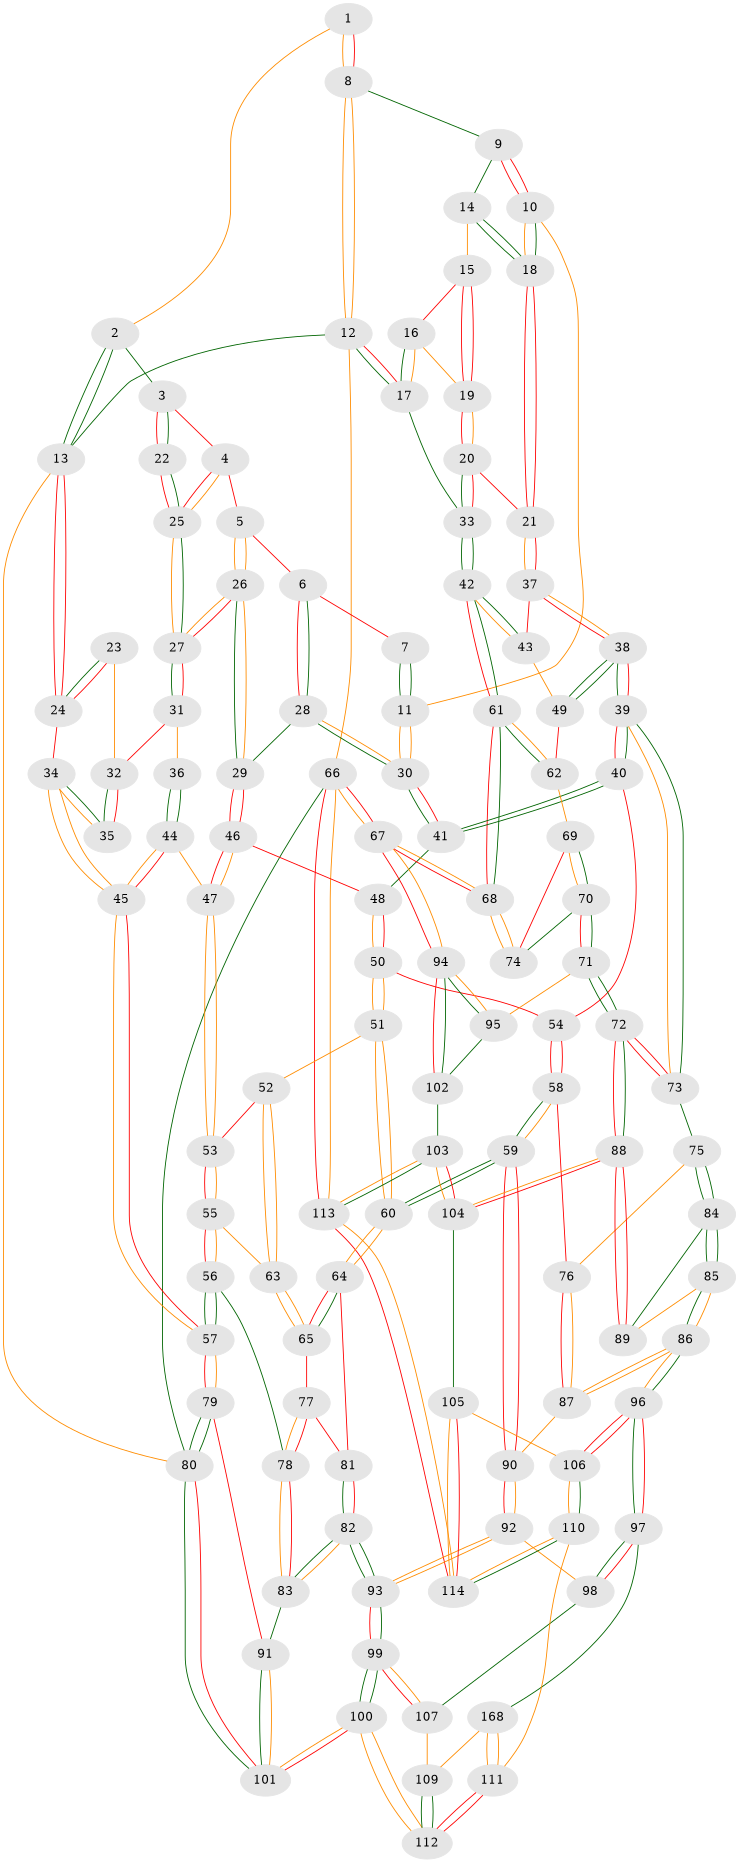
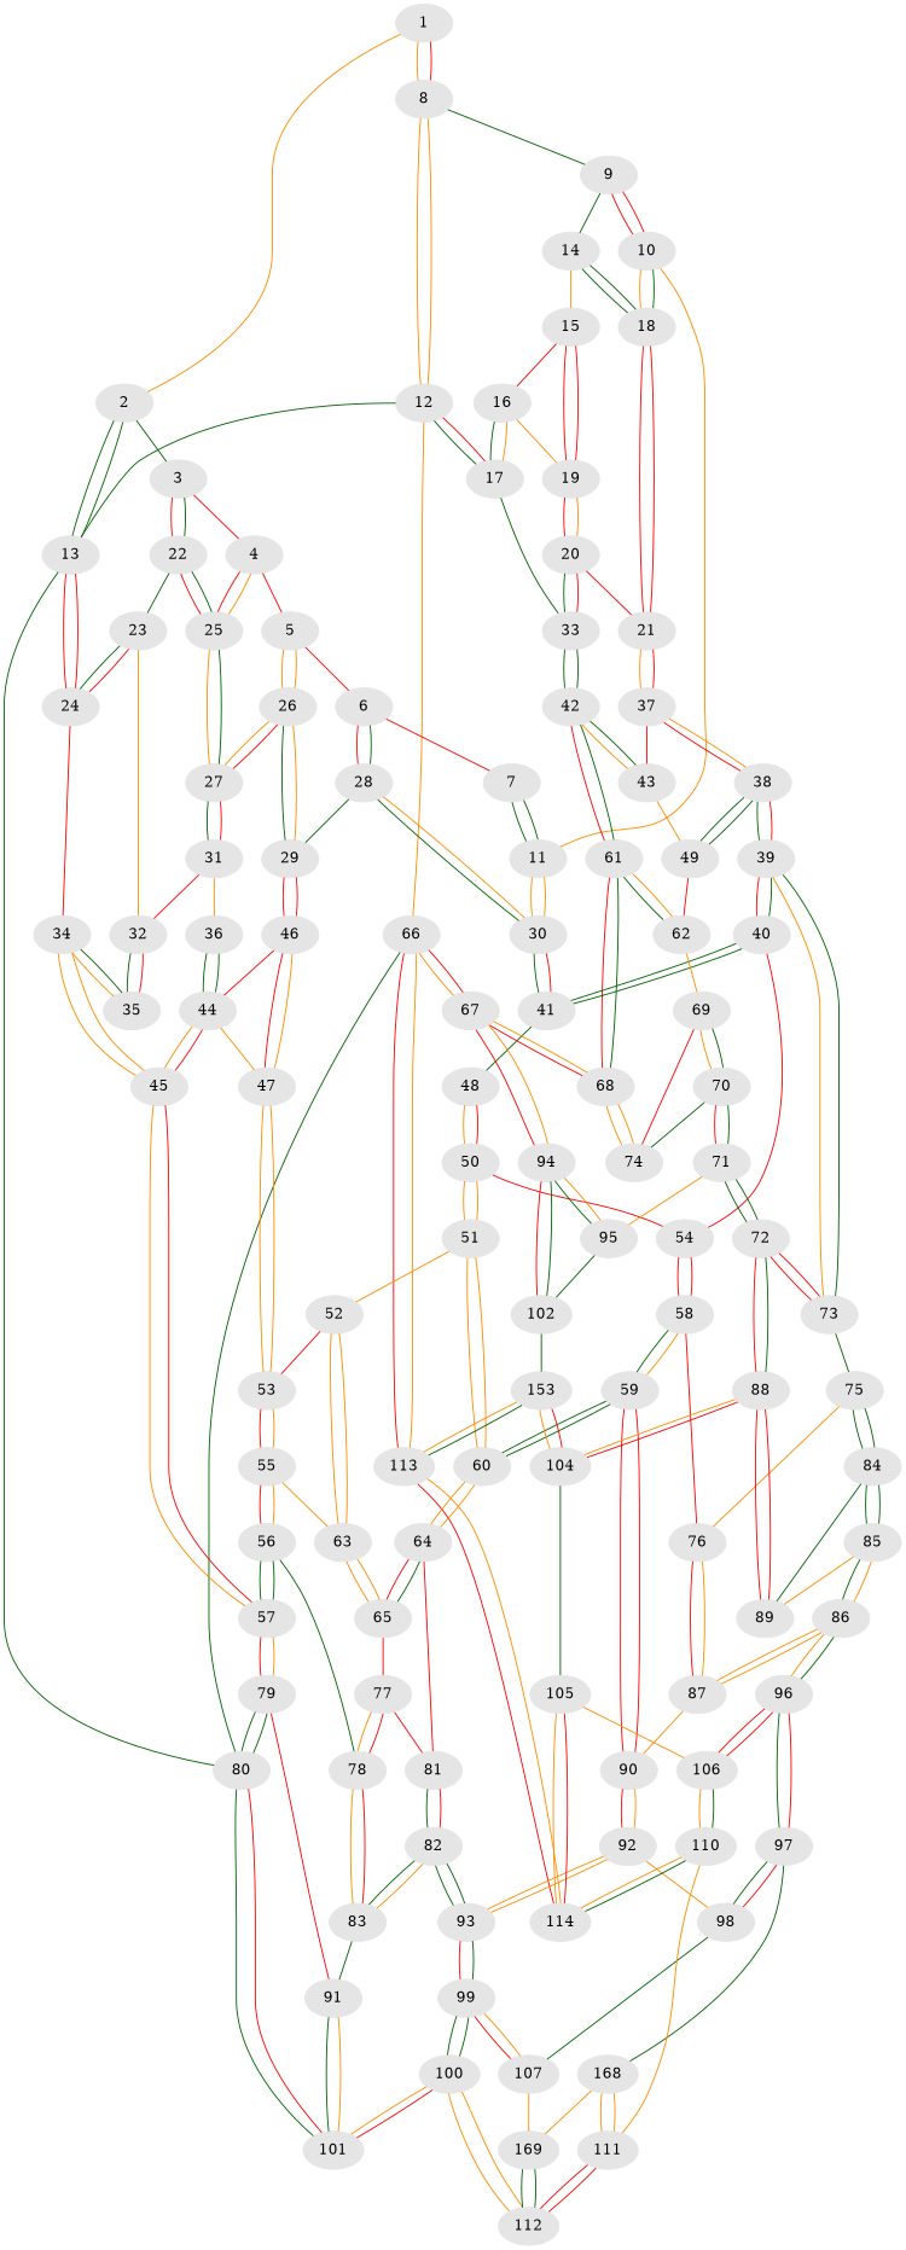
  graph {
    node [color=gray90 style=filled]
    edge [color=darkorange]
    1
    2
    8
    3
    13
    9
    12
    4
    22
    24
    80
    5
    25
    23
    6
    26
    27
    7
    28
    29
    11
    30
    10
    14
    17
    66
    18
    15
    21
    41
    33
    67
    113
    34
    101
    16
    19
    20
    42
    37
    38
    43
    32
    35
    45
    31
    46
    36
    48
    47
    44
    61
    57
    39
    49
    40
    73
    62
    54
    75
    58
    50
    68
    53
    79
    55
    51
    69
    52
    60
    63
    64
    65
    56
    59
    76
    78
    83
    91
    90
    87
    92
    81
    74
    70
    77
    82
    94
    114
    95
    102
    71
    72
    88
    89
    104
    84
    85
    93
    99
    86
    96
    97
    106
    105
    98
    107
    100
-   103
+   103 [label=153]
    n110 [label=168]
    110
-   109
+   109 [label=169]
    111
    112
    1 -- 2
    1 -- 8
    1 -- 8 [color=red]
    2 -- 3 [color=darkgreen]
    2 -- 13 [color=darkgreen]
    2 -- 13 [color=darkgreen]
    8 -- 9 [color=darkgreen]
    8 -- 12
    8 -- 12
    3 -- 4 [color=red]
    3 -- 22 [color=red]
    3 -- 22 [color=darkgreen]
    13 -- 24 [color=red]
    13 -- 24 [color=red]
-   13 -- 80
+   13 -- 80 [color=darkgreen]
    9 -- 10 [color=red]
    9 -- 10 [color=red]
    9 -- 14 [color=darkgreen]
    12 -- 13 [color=darkgreen]
    12 -- 17 [color=darkgreen]
    12 -- 17 [color=red]
    12 -- 66
    4 -- 5 [color=red]
    4 -- 25 [color=red]
    4 -- 25
    22 -- 25 [color=red]
    22 -- 25 [color=darkgreen]
+   22 -- 23 [color=darkgreen]
    24 -- 34 [color=red]
    80 -- 101 [color=darkgreen]
    80 -- 101 [color=red]
    5 -- 6 [color=red]
    5 -- 26
    5 -- 26
    25 -- 27
    25 -- 27 [color=darkgreen]
    23 -- 24 [color=darkgreen]
    23 -- 24 [color=red]
    23 -- 32
    6 -- 7 [color=red]
    6 -- 28 [color=red]
    6 -- 28 [color=darkgreen]
    26 -- 27
    26 -- 27 [color=red]
    26 -- 29 [color=darkgreen]
    26 -- 29
    27 -- 31 [color=darkgreen]
    27 -- 31 [color=red]
    7 -- 11 [color=darkgreen]
    7 -- 11 [color=darkgreen]
    28 -- 29 [color=darkgreen]
    28 -- 30 [color=darkgreen]
    28 -- 30
    29 -- 46 [color=red]
    29 -- 46 [color=red]
    11 -- 30
    11 -- 30
    30 -- 41 [color=darkgreen]
    30 -- 41 [color=red]
    10 -- 11
    10 -- 18
    10 -- 18 [color=darkgreen]
    14 -- 18 [color=darkgreen]
    14 -- 18 [color=darkgreen]
    14 -- 15
    17 -- 33 [color=darkgreen]
    66 -- 80 [color=darkgreen]
    66 -- 67
    66 -- 67 [color=red]
    66 -- 113 [color=red]
    66 -- 113
    18 -- 21 [color=red]
    18 -- 21 [color=red]
    15 -- 16 [color=red]
    15 -- 19 [color=red]
    15 -- 19 [color=red]
    21 -- 37
    21 -- 37 [color=red]
    41 -- 48 [color=darkgreen]
    33 -- 42 [color=darkgreen]
    33 -- 42 [color=darkgreen]
    67 -- 68 [color=red]
    67 -- 68
    67 -- 94 [color=red]
    67 -- 94
    113 -- 114 [color=red]
    113 -- 114
    34 -- 35
    34 -- 35 [color=darkgreen]
    34 -- 45
    34 -- 45
    16 -- 17 [color=darkgreen]
    16 -- 17
    16 -- 19
    19 -- 20 [color=red]
    19 -- 20
    20 -- 21 [color=red]
    20 -- 33 [color=darkgreen]
    20 -- 33 [color=red]
    42 -- 43
    42 -- 43 [color=darkgreen]
    42 -- 61 [color=red]
    42 -- 61 [color=darkgreen]
    37 -- 38 [color=red]
    37 -- 38
    37 -- 43 [color=red]
    38 -- 39 [color=darkgreen]
    38 -- 39 [color=red]
    38 -- 49 [color=darkgreen]
    38 -- 49 [color=darkgreen]
    43 -- 49
    32 -- 35 [color=darkgreen]
    32 -- 35 [color=red]
    45 -- 57
    45 -- 57 [color=red]
    31 -- 32 [color=red]
    31 -- 36
-   46 -- 48 [color=red]
+   46 -- 44 [color=red]
    46 -- 47 [color=red]
    46 -- 47
    36 -- 44 [color=darkgreen]
    36 -- 44 [color=darkgreen]
    48 -- 50
    48 -- 50 [color=red]
    47 -- 53
    47 -- 53
    44 -- 45
    44 -- 45 [color=red]
    44 -- 47
    61 -- 62 [color=darkgreen]
    61 -- 62
    61 -- 68 [color=red]
    61 -- 68 [color=darkgreen]
    57 -- 79 [color=red]
    57 -- 79
    39 -- 40 [color=red]
    39 -- 40 [color=darkgreen]
    39 -- 73
    39 -- 73 [color=darkgreen]
    49 -- 62 [color=red]
    40 -- 41 [color=darkgreen]
    40 -- 41 [color=darkgreen]
    40 -- 54 [color=red]
    73 -- 75 [color=darkgreen]
    62 -- 69
    54 -- 58 [color=red]
    54 -- 58 [color=red]
    75 -- 76
    75 -- 84 [color=darkgreen]
    75 -- 84 [color=darkgreen]
    58 -- 59 [color=darkgreen]
    58 -- 59
    58 -- 76 [color=red]
    50 -- 54 [color=red]
    50 -- 51
    50 -- 51
    68 -- 74
    68 -- 74
    53 -- 55 [color=red]
    53 -- 55
    79 -- 80 [color=darkgreen]
    79 -- 80 [color=darkgreen]
    79 -- 91 [color=red]
    55 -- 63
    55 -- 56 [color=red]
    55 -- 56
    51 -- 52
    51 -- 60
    51 -- 60
    69 -- 74 [color=red]
    69 -- 70
    69 -- 70 [color=darkgreen]
    52 -- 53 [color=red]
    52 -- 63
    52 -- 63
    60 -- 64
    60 -- 64
    63 -- 65
    63 -- 65
    64 -- 65 [color=red]
    64 -- 65 [color=darkgreen]
    64 -- 81 [color=red]
    65 -- 77 [color=red]
    56 -- 57 [color=darkgreen]
    56 -- 57 [color=darkgreen]
    56 -- 78 [color=darkgreen]
    59 -- 60 [color=darkgreen]
    59 -- 60 [color=darkgreen]
    59 -- 90 [color=red]
    59 -- 90 [color=red]
    76 -- 87 [color=red]
    76 -- 87
    78 -- 83
    78 -- 83 [color=red]
    83 -- 91 [color=darkgreen]
    91 -- 101 [color=darkgreen]
    91 -- 101
    90 -- 92 [color=red]
    90 -- 92
    87 -- 90
    92 -- 93
    92 -- 93
    92 -- 98
    81 -- 82 [color=darkgreen]
    81 -- 82 [color=red]
    70 -- 74 [color=darkgreen]
    70 -- 71 [color=red]
    70 -- 71 [color=darkgreen]
    77 -- 78
    77 -- 78 [color=red]
    77 -- 81 [color=red]
    82 -- 83 [color=darkgreen]
    82 -- 83
    82 -- 93 [color=darkgreen]
    82 -- 93 [color=darkgreen]
    94 -- 95 [color=darkgreen]
    94 -- 95
    94 -- 102 [color=red]
    94 -- 102 [color=darkgreen]
    95 -- 102 [color=darkgreen]
    102 -- 103 [color=darkgreen]
    71 -- 95
    71 -- 72 [color=darkgreen]
    71 -- 72 [color=darkgreen]
    72 -- 73 [color=red]
    72 -- 73 [color=red]
    72 -- 88 [color=red]
    72 -- 88 [color=darkgreen]
    88 -- 89 [color=red]
    88 -- 89 [color=red]
    88 -- 104
    88 -- 104 [color=red]
    104 -- 105 [color=darkgreen]
    84 -- 89 [color=darkgreen]
    84 -- 85 [color=darkgreen]
    84 -- 85 [color=darkgreen]
    85 -- 89
    85 -- 86 [color=darkgreen]
    85 -- 86
    93 -- 99 [color=red]
    93 -- 99 [color=darkgreen]
    99 -- 107 [color=red]
    99 -- 107
    99 -- 100 [color=darkgreen]
    99 -- 100 [color=darkgreen]
    86 -- 87
    86 -- 87
    86 -- 96
    86 -- 96 [color=darkgreen]
    96 -- 97 [color=darkgreen]
    96 -- 97 [color=red]
    96 -- 106 [color=red]
    96 -- 106 [color=red]
    97 -- 98 [color=darkgreen]
    97 -- 98 [color=red]
    97 -- n110 [color=darkgreen]
    106 -- 110
    106 -- 110 [color=darkgreen]
    105 -- 114
    105 -- 114 [color=red]
    105 -- 106
    98 -- 107 [color=darkgreen]
    107 -- 109
    100 -- 101
    100 -- 101 [color=red]
    100 -- 112
    100 -- 112
    103 -- 113
    103 -- 113 [color=darkgreen]
    103 -- 104
    103 -- 104 [color=red]
    n110 -- 109
    n110 -- 111
    n110 -- 111
    110 -- 114
    110 -- 114 [color=darkgreen]
    110 -- 111
    109 -- 112 [color=darkgreen]
    109 -- 112 [color=darkgreen]
    111 -- 112 [color=red]
    111 -- 112 [color=red]
  }
